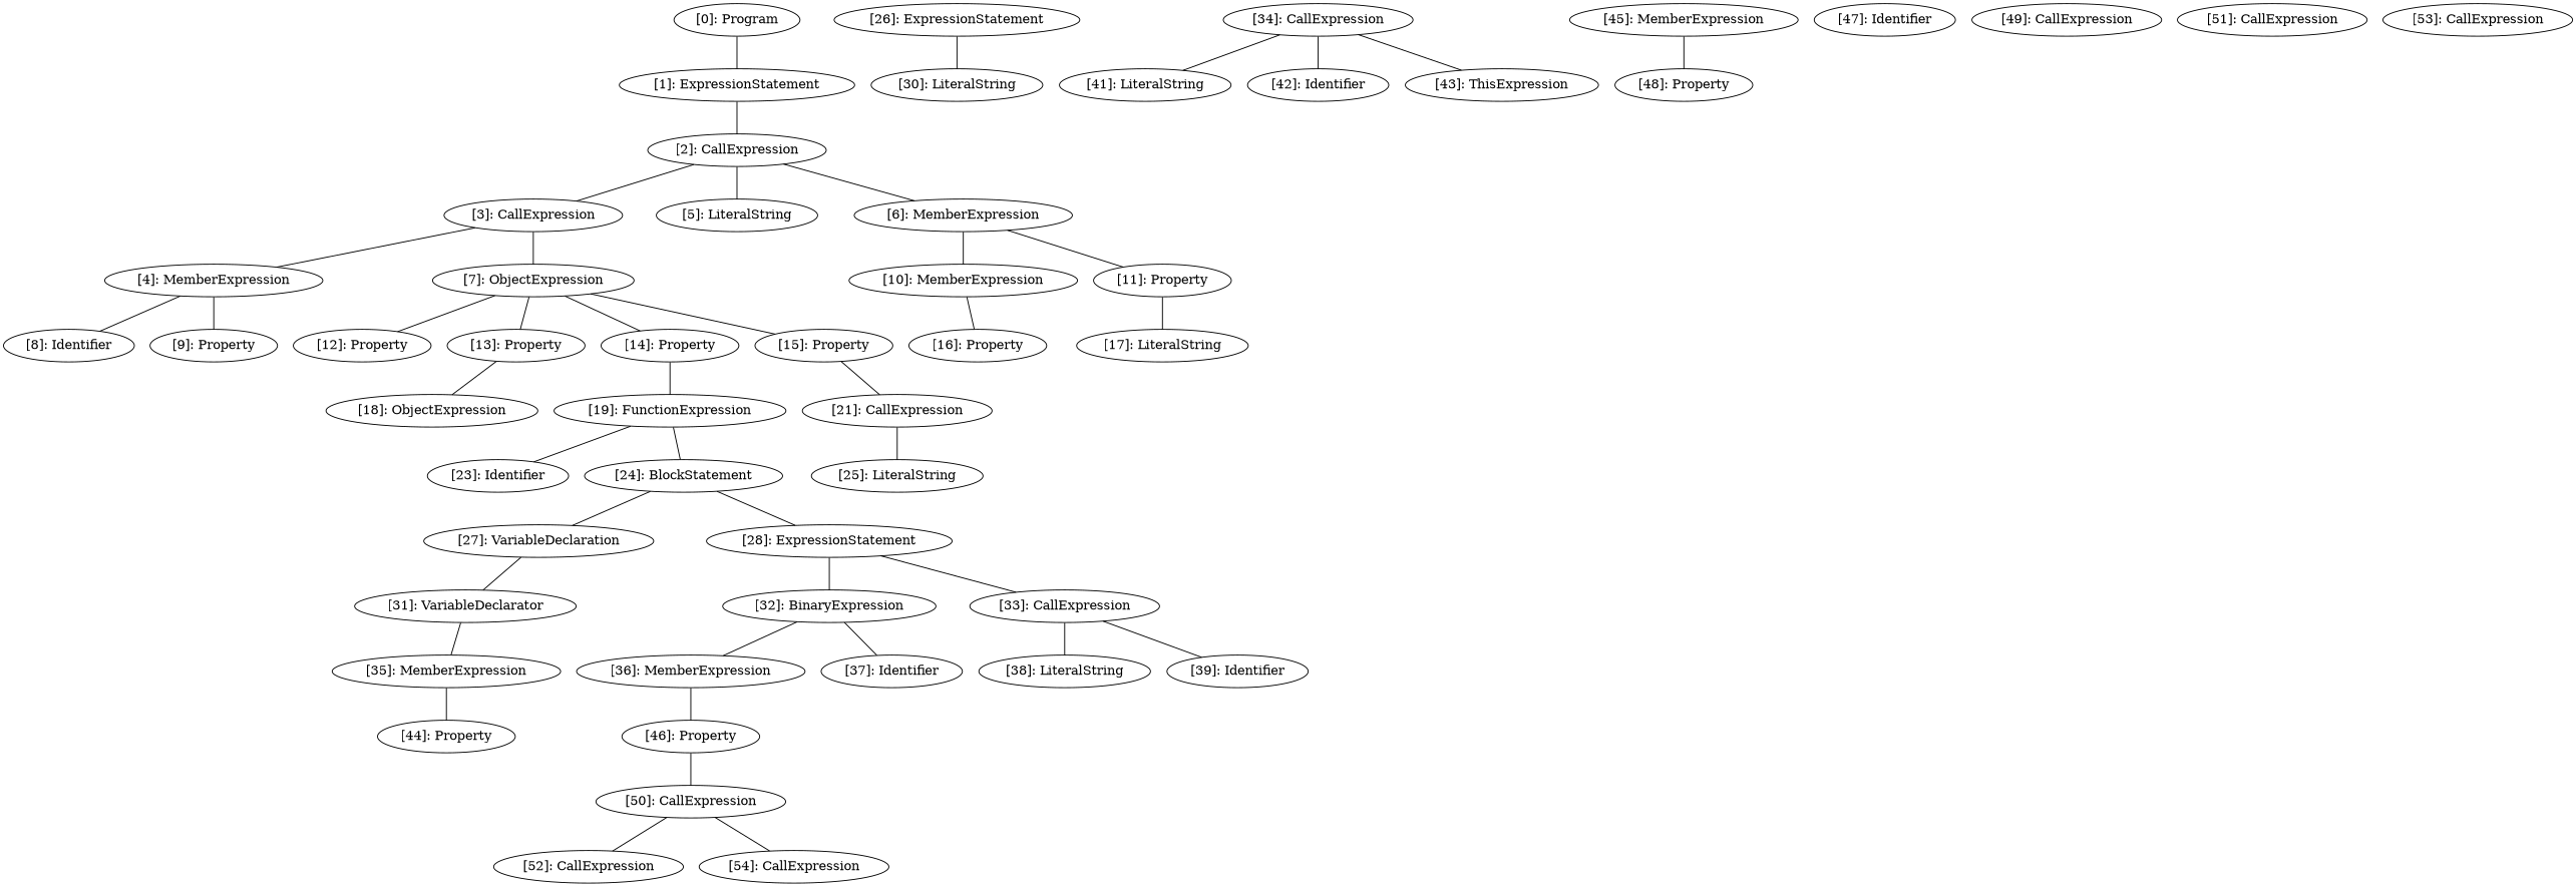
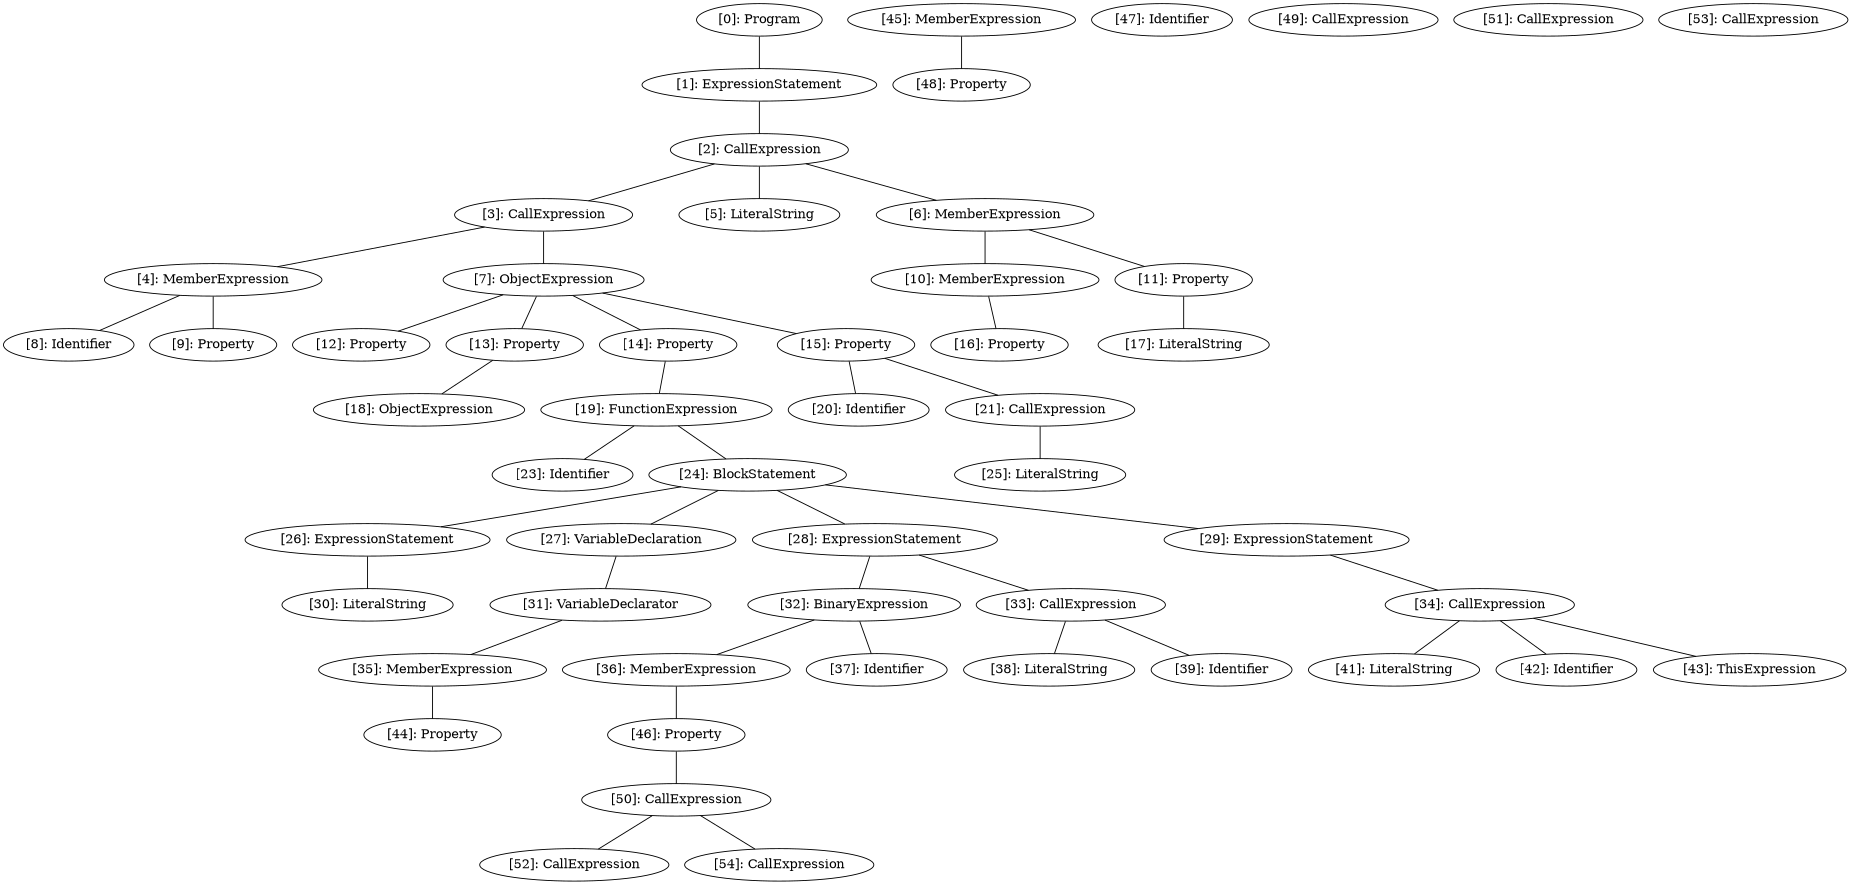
  graph {
    n1 [label="[0]: Program"]
    n2 [label="[1]: ExpressionStatement"]
    n3 [label="[2]: CallExpression"]
    n4 [label="[3]: CallExpression"]
    n5 [label="[5]: LiteralString"]
    n6 [label="[6]: MemberExpression"]
    n7 [label="[4]: MemberExpression"]
    n8 [label="[7]: ObjectExpression"]
    n9 [label="[10]: MemberExpression"]
    n10 [label="[11]: Property"]
    n11 [label="[8]: Identifier"]
    n12 [label="[9]: Property"]
    n13 [label="[12]: Property"]
    n14 [label="[13]: Property"]
    n15 [label="[14]: Property"]
    n16 [label="[15]: Property"]
    n17 [label="[16]: Property"]
    n18 [label="[17]: LiteralString"]
    n19 [label="[18]: ObjectExpression"]
    n20 [label="[19]: FunctionExpression"]
+   n21 [label="[20]: Identifier"]
    n22 [label="[21]: CallExpression"]
    n23 [label="[23]: Identifier"]
    n24 [label="[24]: BlockStatement"]
    n25 [label="[25]: LiteralString"]
    n26 [label="[26]: ExpressionStatement"]
    n27 [label="[27]: VariableDeclaration"]
    n28 [label="[28]: ExpressionStatement"]
+   n29 [label="[29]: ExpressionStatement"]
    n30 [label="[30]: LiteralString"]
    n31 [label="[31]: VariableDeclarator"]
    n32 [label="[32]: BinaryExpression"]
    n33 [label="[33]: CallExpression"]
    n34 [label="[34]: CallExpression"]
    n35 [label="[35]: MemberExpression"]
    n36 [label="[36]: MemberExpression"]
    n37 [label="[37]: Identifier"]
    n38 [label="[38]: LiteralString"]
    n39 [label="[39]: Identifier"]
    n40 [label="[41]: LiteralString"]
    n41 [label="[42]: Identifier"]
    n42 [label="[43]: ThisExpression"]
    n43 [label="[44]: Property"]
    n44 [label="[46]: Property"]
    n45 [label="[50]: CallExpression"]
    n46 [label="[45]: MemberExpression"]
    n47 [label="[48]: Property"]
    n48 [label="[52]: CallExpression"]
    n49 [label="[54]: CallExpression"]
    n50 [label="[47]: Identifier"]
    n51 [label="[49]: CallExpression"]
    n52 [label="[51]: CallExpression"]
    n53 [label="[53]: CallExpression"]
    n1 -- n2
    n2 -- n3
    n3 -- n4
    n3 -- n5
    n3 -- n6
    n4 -- n7
    n4 -- n8
    n6 -- n9
    n6 -- n10
    n7 -- n11
    n7 -- n12
    n8 -- n13
    n8 -- n14
    n8 -- n15
    n8 -- n16
    n9 -- n17
    n10 -- n18
    n14 -- n19
    n15 -- n20
+   n16 -- n21
    n16 -- n22
    n20 -- n23
    n20 -- n24
    n22 -- n25
+   n24 -- n26
    n24 -- n27
    n24 -- n28
+   n24 -- n29
    n26 -- n30
    n27 -- n31
    n28 -- n32
    n28 -- n33
+   n29 -- n34
    n31 -- n35
    n32 -- n36
    n32 -- n37
    n33 -- n38
    n33 -- n39
    n34 -- n40
    n34 -- n41
    n34 -- n42
    n35 -- n43
    n36 -- n44
    n44 -- n45
    n45 -- n48
    n45 -- n49
    n46 -- n47
  }
